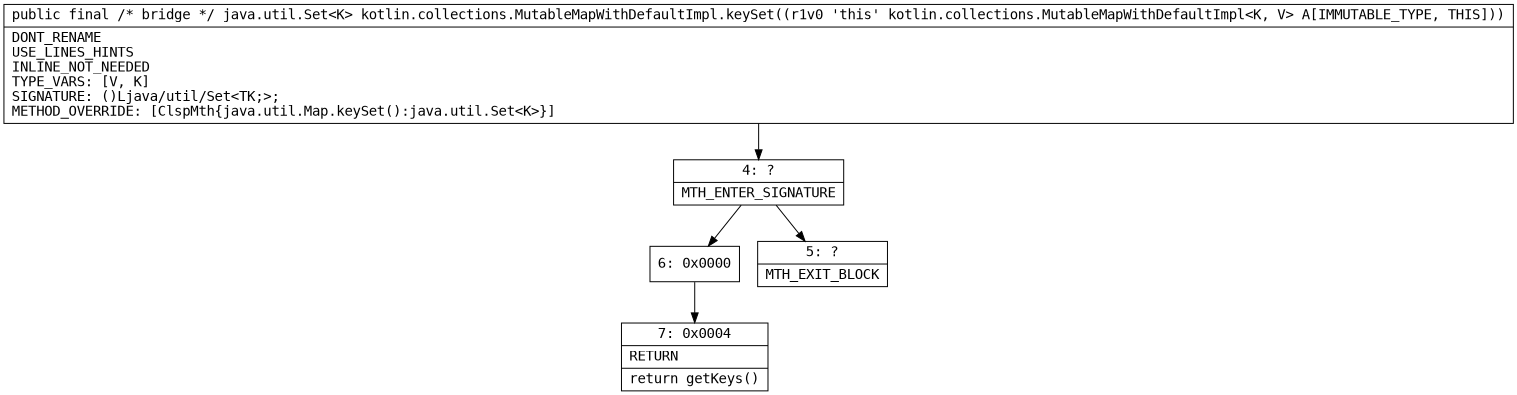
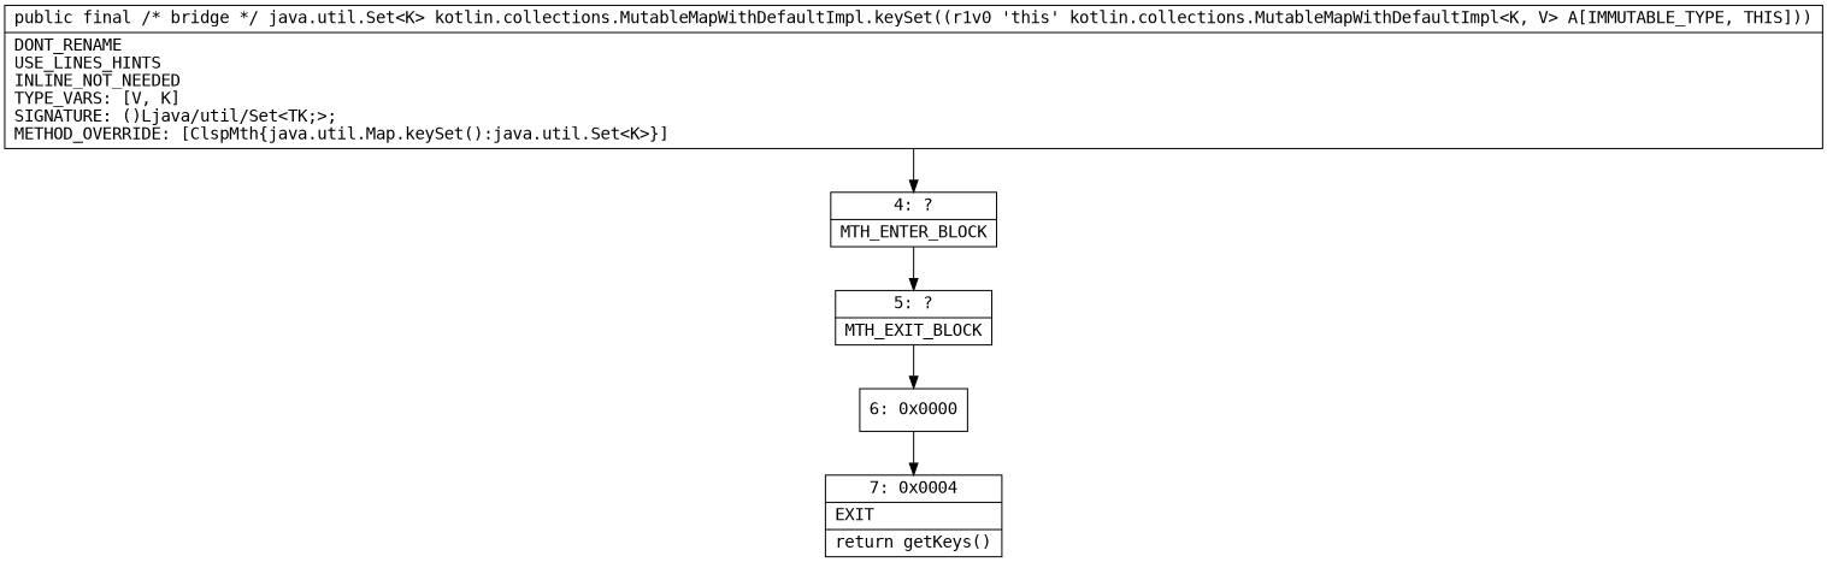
  digraph {
    fontname="DejaVu Sans Mono"
    node [fontname="DejaVu Sans Mono" shape=record]
    edge [fontname="DejaVu Sans Mono"]
-   n1 [label="{4\:\ ?|MTH_ENTER_SIGNATURE\l}"]
+   n1 [label="{4\:\ ?|MTH_ENTER_BLOCK\l}"]
    n2 [label="{6\:\ 0x0000}"]
    n3 [label="{5\:\ ?|MTH_EXIT_BLOCK\l}"]
-   n4 [label="{7\:\ 0x0004|RETURN\l|return getKeys()\l}"]
+   n4 [label="{7\:\ 0x0004|EXIT\l|return getKeys()\l}"]
    n5 [label="{public final \/* bridge *\/ java.util.Set\<K\> kotlin.collections.MutableMapWithDefaultImpl.keySet((r1v0 'this' kotlin.collections.MutableMapWithDefaultImpl\<K, V\> A[IMMUTABLE_TYPE, THIS]))  | DONT_RENAME\lUSE_LINES_HINTS\lINLINE_NOT_NEEDED\lTYPE_VARS: [V, K]\lSIGNATURE: ()Ljava\/util\/Set\<TK;\>;\lMETHOD_OVERRIDE: [ClspMth\{java.util.Map.keySet():java.util.Set\<K\>\}]\l}"]
-   n1 -> n2
+   n3 -> n2
    n1 -> n3
    n2 -> n4
    n5 -> n1
  }
